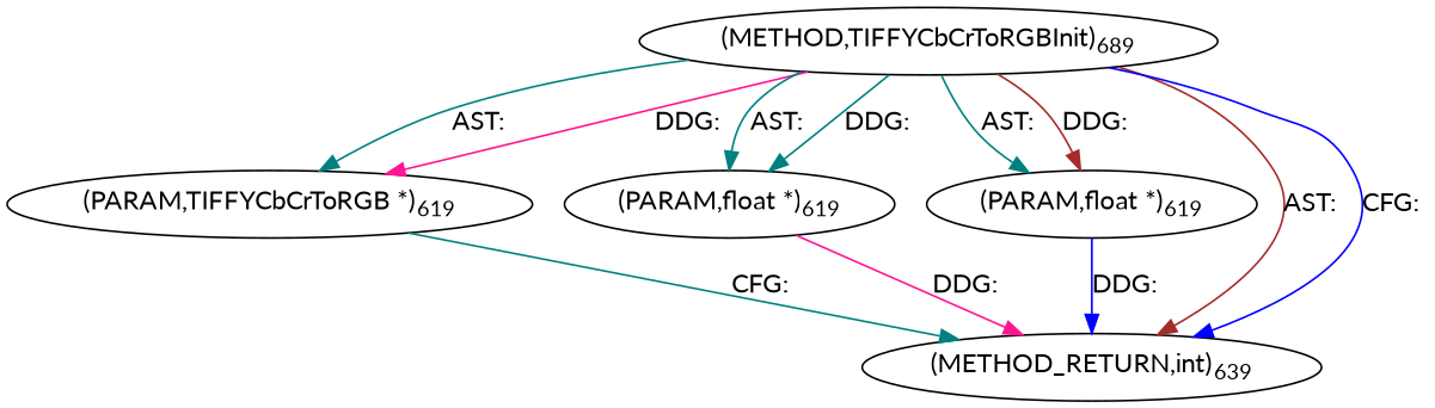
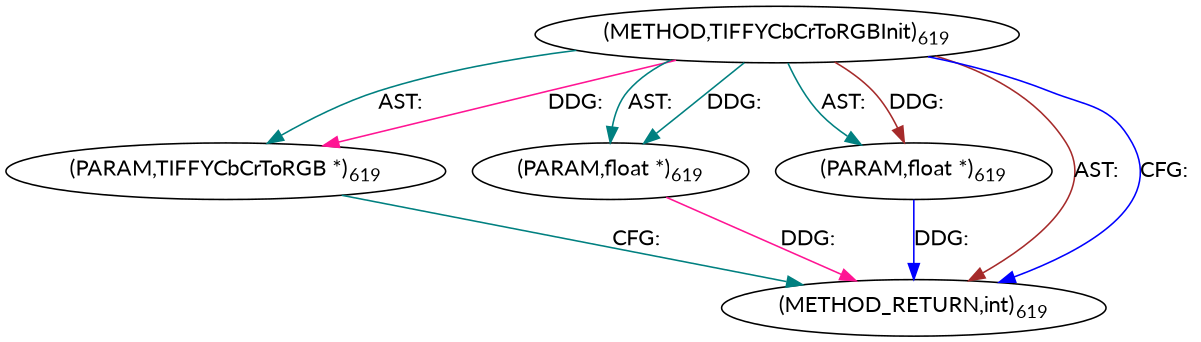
  digraph {
    fontname=Lato
    node [fontname=Lato]
    edge [color=teal fontname=Lato]
-   n1 [label=<(METHOD,TIFFYCbCrToRGBInit)<SUB>689</SUB>>]
+   n1 [label=<(METHOD,TIFFYCbCrToRGBInit)<SUB>619</SUB>>]
    n2 [label=<(PARAM,TIFFYCbCrToRGB *)<SUB>619</SUB>>]
    n3 [label=<(PARAM,float *)<SUB>619</SUB>>]
    n4 [label=<(PARAM,float *)<SUB>619</SUB>>]
-   n5 [label=<(METHOD_RETURN,int)<SUB>639</SUB>>]
+   n5 [label=<(METHOD_RETURN,int)<SUB>619</SUB>>]
    n1 -> n2 [label="AST: "]
    n1 -> n2 [color=deeppink label="DDG: "]
    n1 -> n3 [label="AST: "]
    n1 -> n3 [label="DDG: "]
    n1 -> n4 [label="AST: "]
    n1 -> n4 [color=brown label="DDG: "]
    n1 -> n5 [color=brown label="AST: "]
    n1 -> n5 [color=blue label="CFG: "]
    n2 -> n5 [label="CFG: "]
    n3 -> n5 [color=deeppink label="DDG: "]
    n4 -> n5 [color=blue label="DDG: "]
  }
